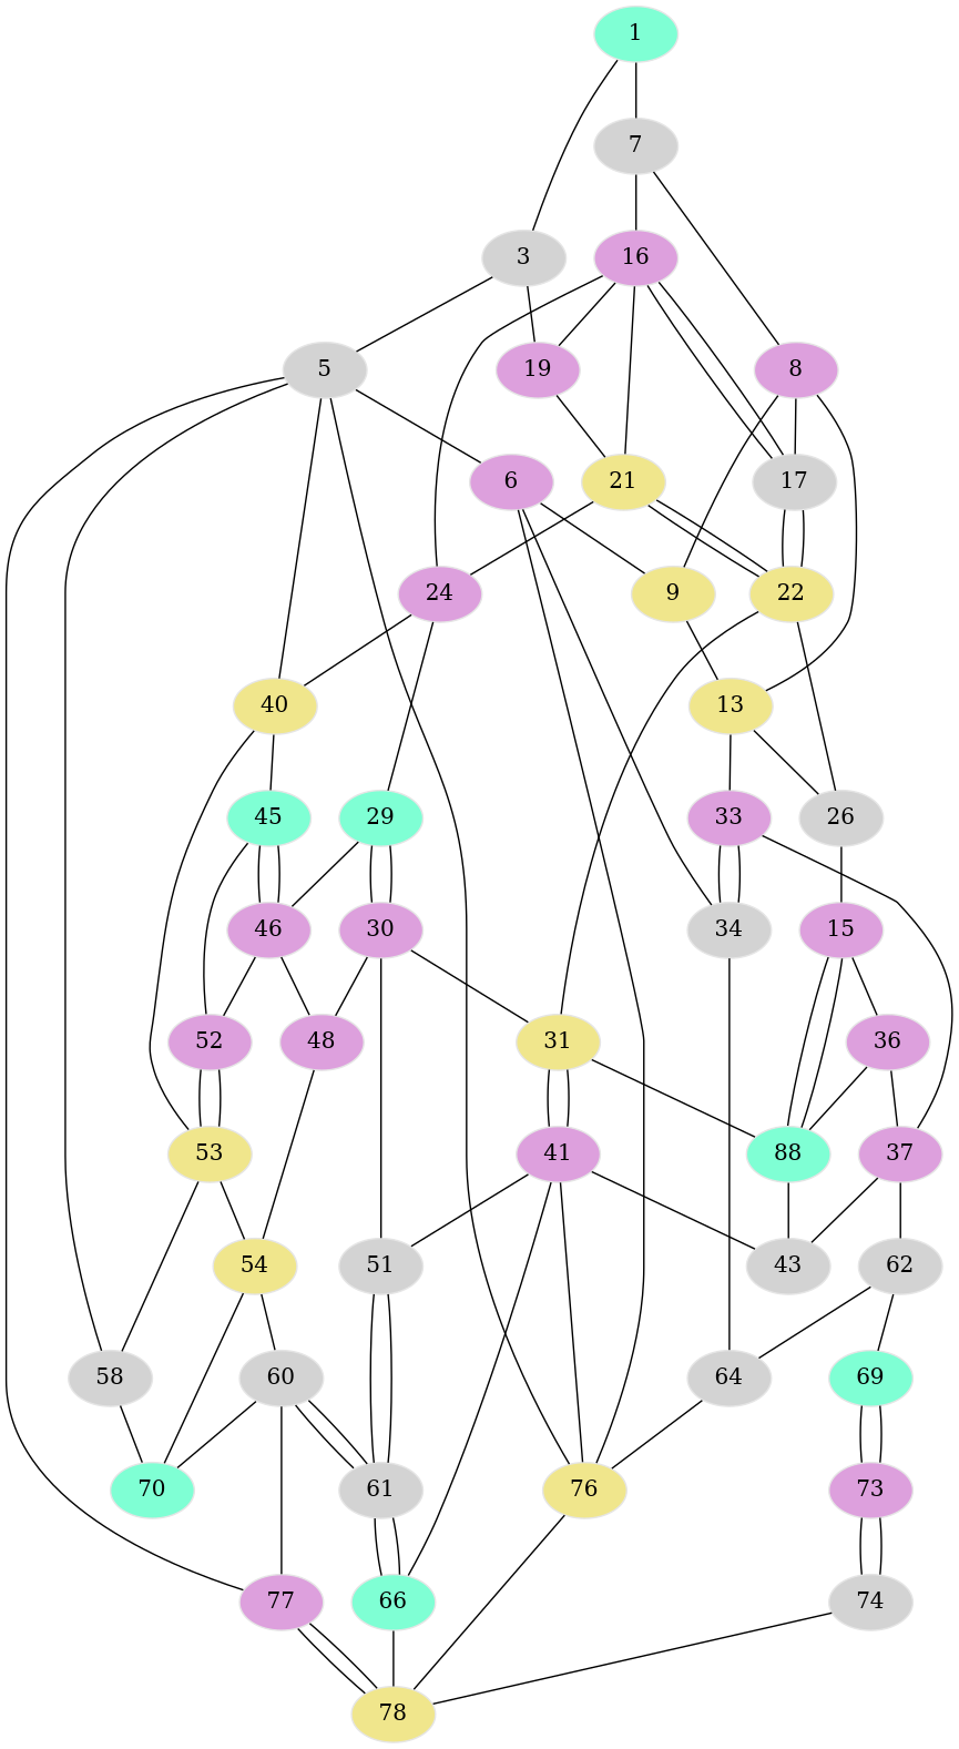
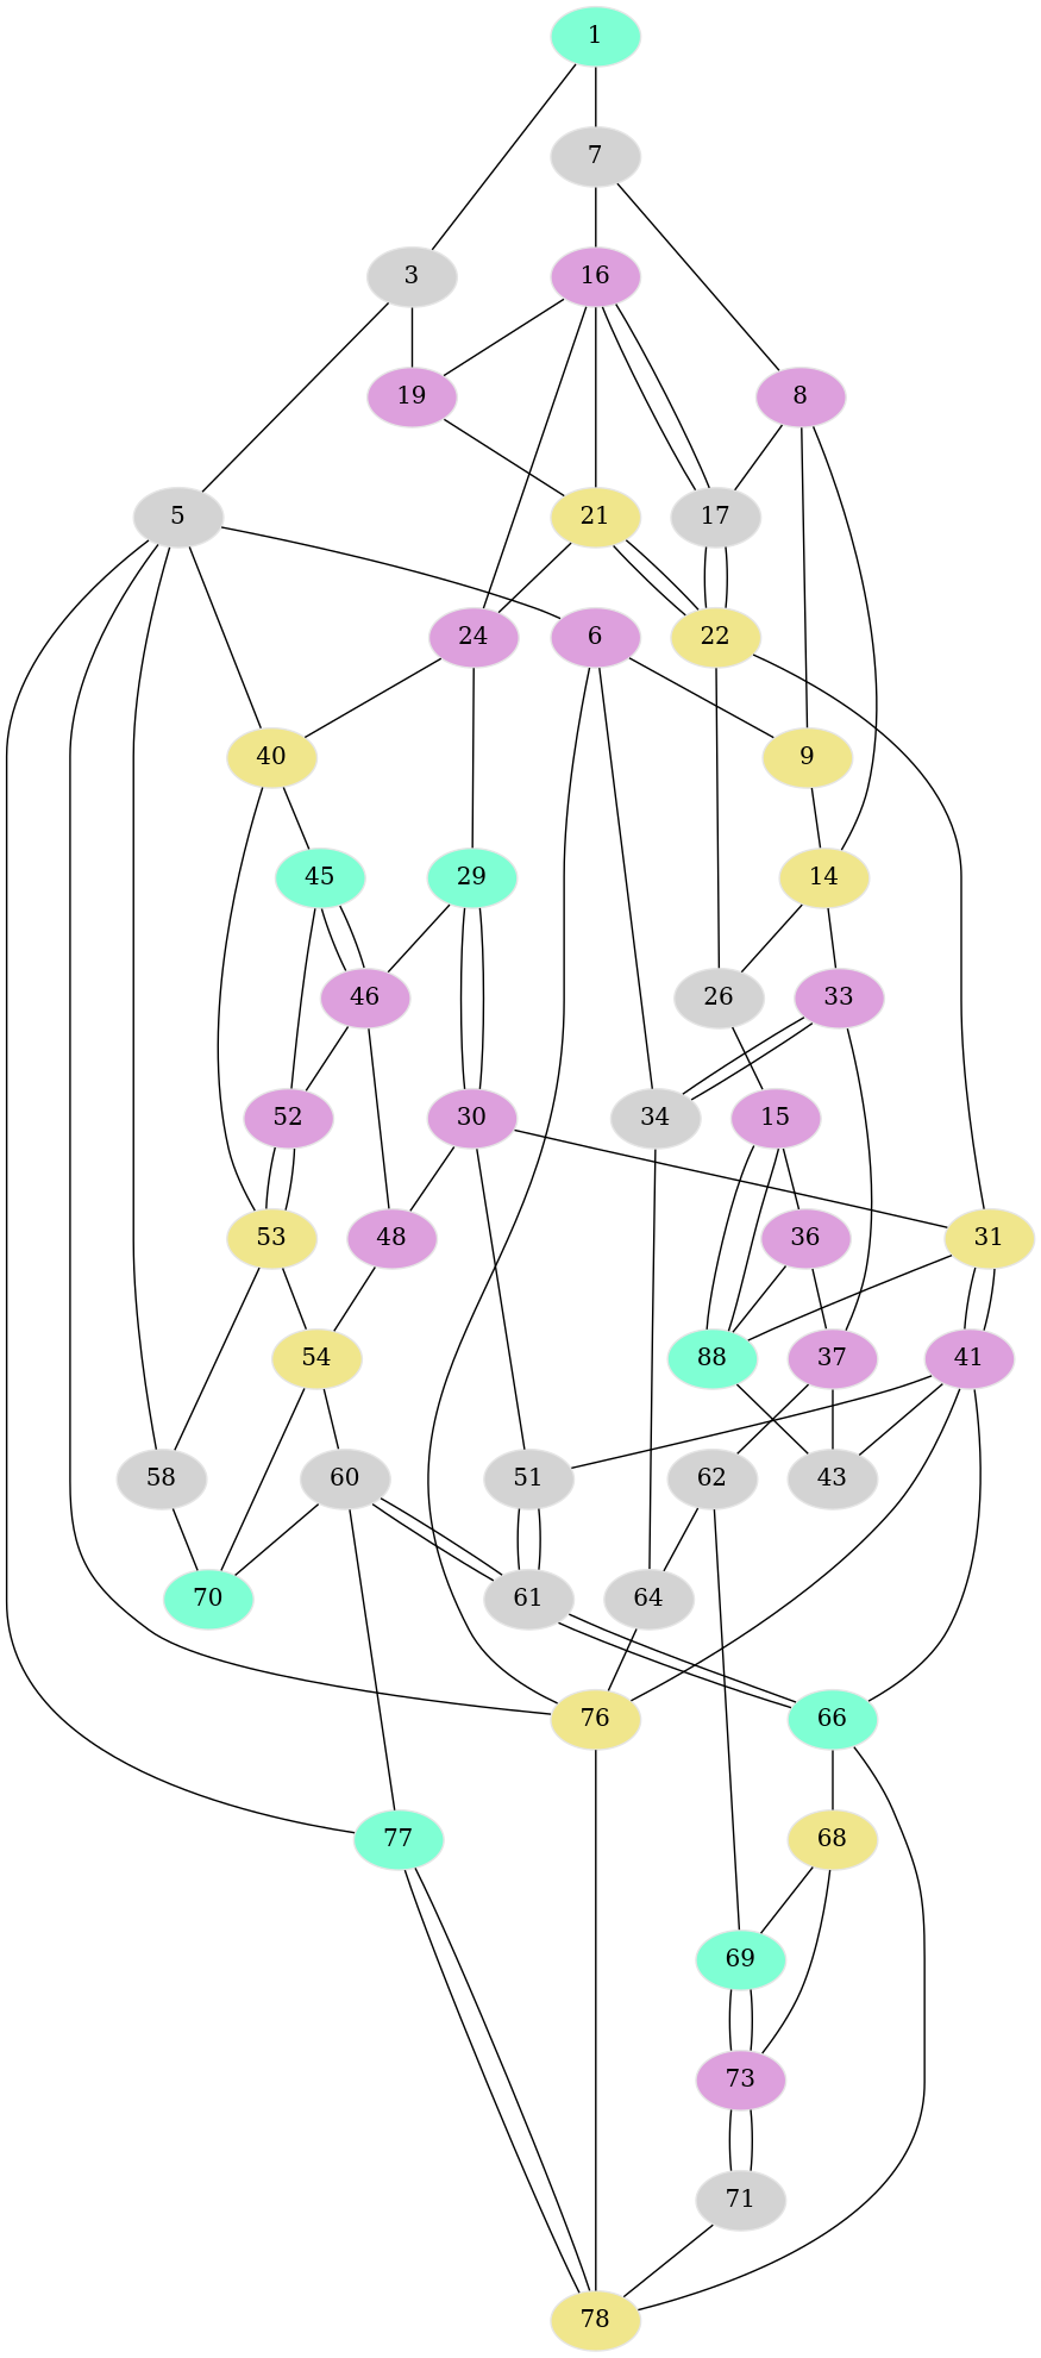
  graph {
    node [color=gray90 fillcolor=plum style=filled]
    1 [fillcolor=aquamarine super="+2"]
    3 [fillcolor=lightgrey super="+4"]
    7 [fillcolor=lightgrey super="+10"]
    5 [fillcolor=lightgrey super="+57"]
    19
    8 [super="+13"]
    16 [super="+20"]
    6 [super="+12"]
    40 [fillcolor=khaki super="+44"]
    58 [fillcolor=lightgrey super="+59"]
    76 [fillcolor=khaki super="+83"]
-   77
+   77 [fillcolor=aquamarine]
    21 [fillcolor=khaki super="+23"]
    24 [super="+28"]
    29 [fillcolor=aquamarine]
    9 [fillcolor=khaki super="+11"]
    34 [fillcolor=lightgrey super="+65"]
    45 [fillcolor=aquamarine]
    53 [fillcolor=khaki super="+56"]
    70 [fillcolor=aquamarine super="+71"]
    78 [fillcolor=khaki super="+80"]
-   14 [fillcolor=khaki super="+15" label=13]
+   14 [fillcolor=khaki super="+15"]
    64 [fillcolor=lightgrey super="+82"]
    17 [fillcolor=lightgrey super="+18"]
    26 [fillcolor=lightgrey super="+27"]
    33
    22 [fillcolor=khaki super="+25"]
    n28 [label=15]
    37 [super="+50"]
    31 [fillcolor=khaki super="+32"]
    n31 [fillcolor=aquamarine label=88 super="+39"]
    41 [super="+42"]
    30 [super="+49"]
    46 [super="+47"]
    36
    48
    51 [fillcolor=lightgrey]
    52
    54 [fillcolor=khaki super="+55"]
    61 [fillcolor=lightgrey]
    43 [fillcolor=lightgrey]
    66 [fillcolor=aquamarine super="+67"]
    62 [fillcolor=lightgrey super="+63"]
    69 [fillcolor=aquamarine]
+   68 [fillcolor=khaki]
    60 [fillcolor=lightgrey super="+72"]
    73 [super="+79"]
-   74 [fillcolor=lightgrey super="+81"]
+   74 [fillcolor=lightgrey super="+81" label=71]
    1 -- 3
    1 -- 7 [weight=2]
    3 -- 5
    3 -- 19
    7 -- 8
    7 -- 16
    5 -- 6
    5 -- 40
    5 -- 58
    5 -- 76
    5 -- 77
    19 -- 21
    8 -- 9
    8 -- 14
    8 -- 17
    16 -- 19
    16 -- 21
    16 -- 24
    16 -- 17
    16 -- 17
    6 -- 76
    6 -- 9 [weight=2]
    6 -- 34
    40 -- 45
    40 -- 53
    58 -- 70 [weight=2]
    76 -- 78
    77 -- 78
    77 -- 78
    21 -- 24
    21 -- 22
    21 -- 22
    24 -- 40
    24 -- 29
    29 -- 30
    29 -- 30
    29 -- 46
    9 -- 14
    34 -- 64
    45 -- 46
    45 -- 46
    45 -- 52
    53 -- 58
    53 -- 54
    14 -- 26
    14 -- 33
    64 -- 76
    17 -- 22
    17 -- 22
    26 -- n28
    33 -- 34
    33 -- 34
    33 -- 37
    22 -- 26
    22 -- 31
    n28 -- n31
    n28 -- n31
    n28 -- 36
    37 -- 43
    37 -- 62
    31 -- n31
    31 -- 41
    31 -- 41
    n31 -- 43
    41 -- 76
    41 -- 51
    41 -- 43
    41 -- 66
    30 -- 31
    30 -- 48
    30 -- 51
    46 -- 48
    46 -- 52
    36 -- 37
    36 -- n31
    48 -- 54
    51 -- 61
    51 -- 61
    52 -- 53
    52 -- 53
    54 -- 70
    54 -- 60
    61 -- 66
    61 -- 66
    66 -- 78
+   66 -- 68
    62 -- 64
    62 -- 69
    69 -- 73
    69 -- 73
+   68 -- 69
+   68 -- 73
    60 -- 77
    60 -- 70
    60 -- 61
    60 -- 61
    73 -- 74 [weight=2]
    73 -- 74
    74 -- 78
  }
